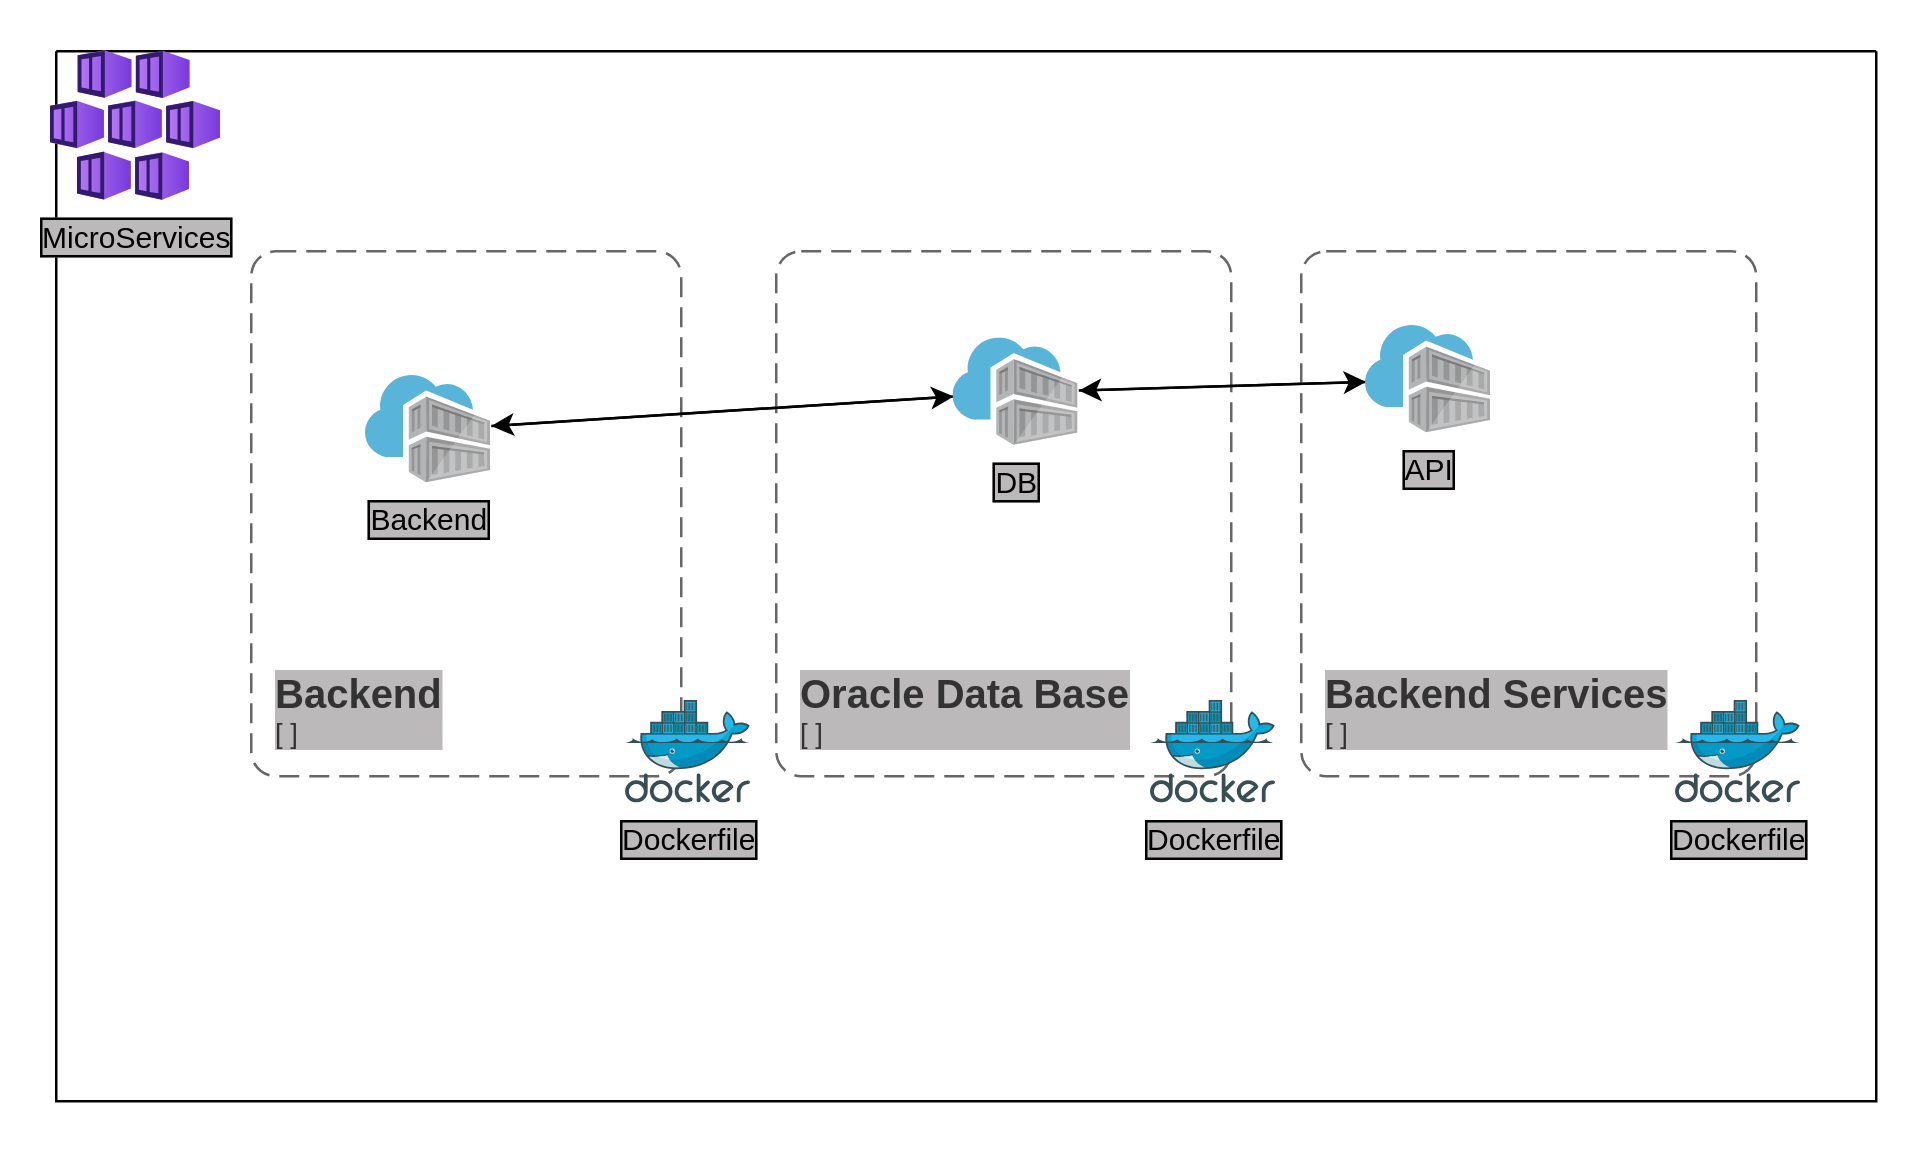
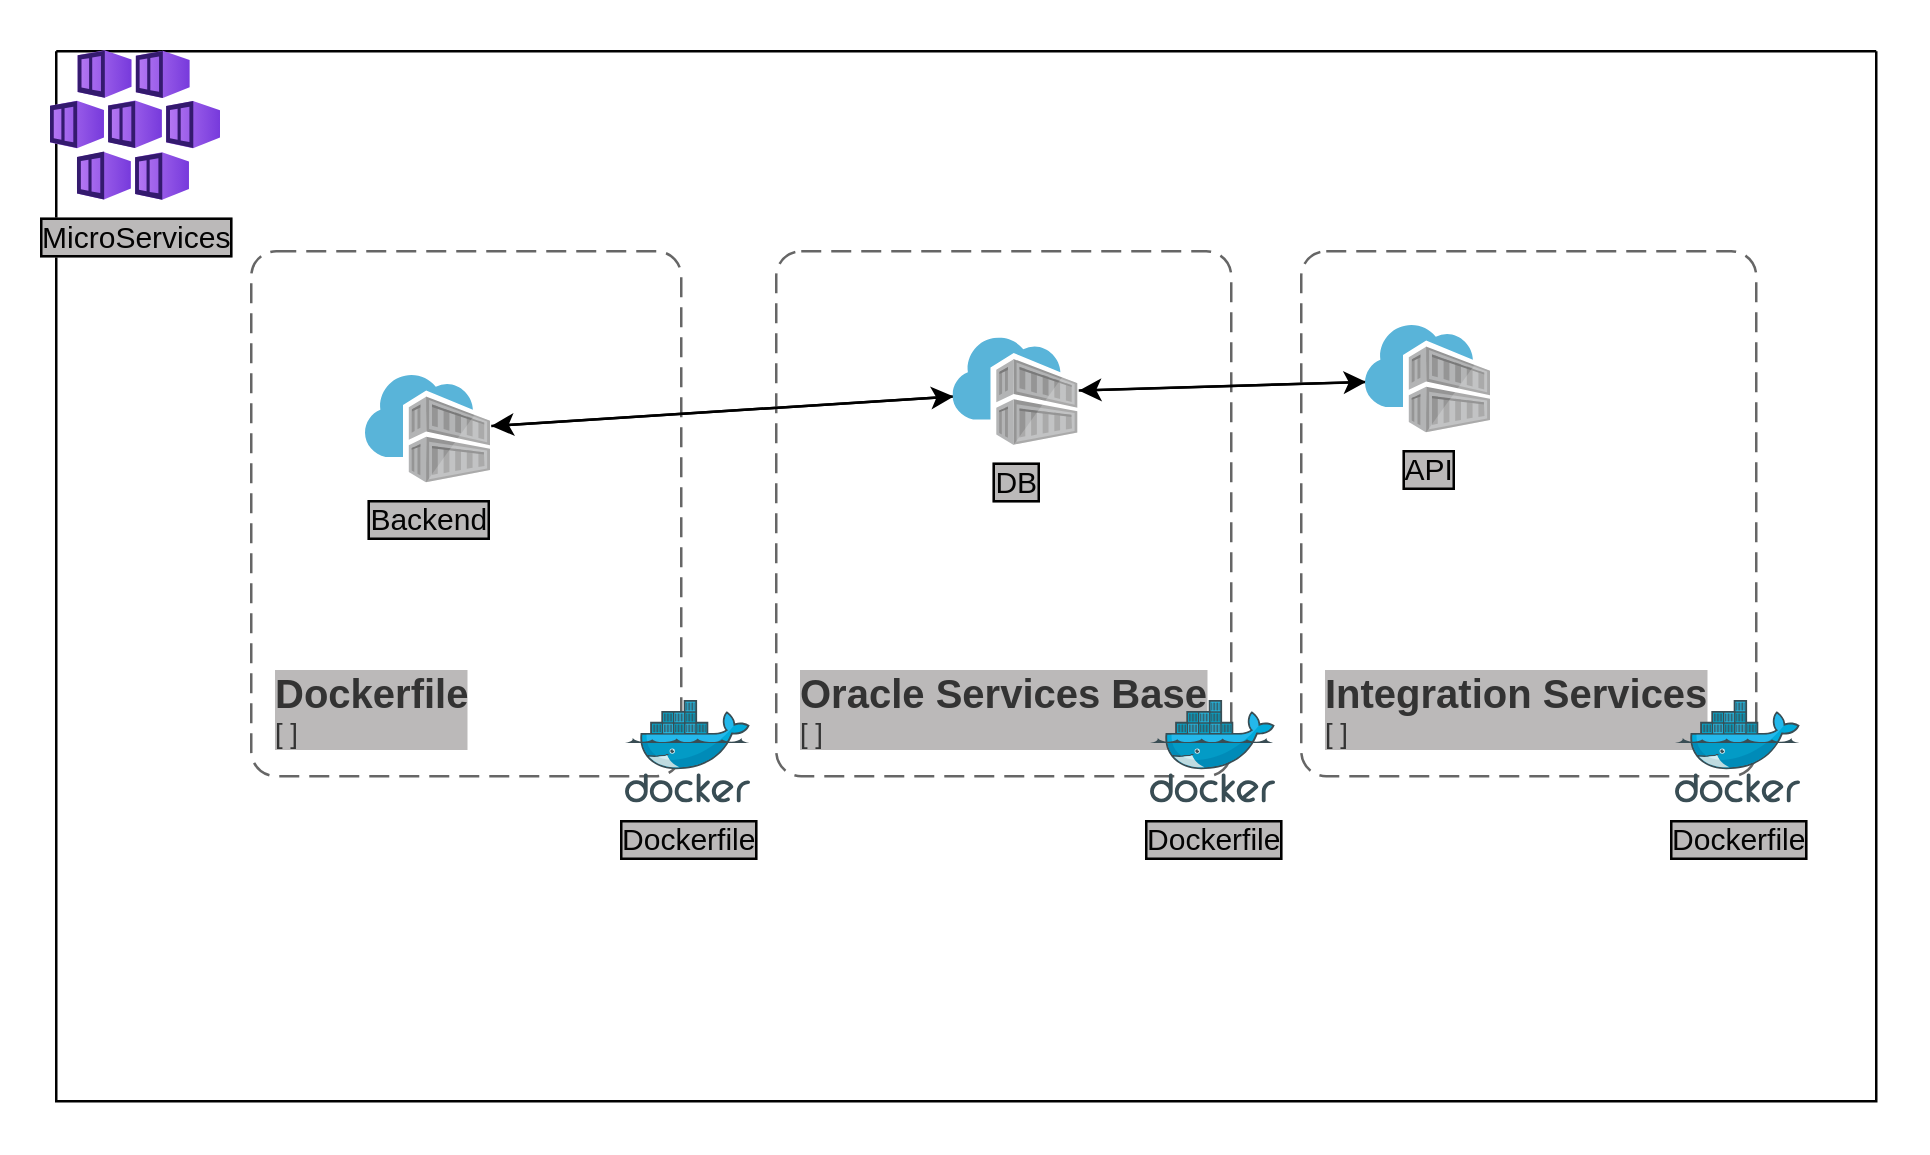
  <mxCell id="0" />
  <mxCell id="1" parent="0" />
  <mxCell id="2" value="" style="swimlane;startSize=0;fontColor=#000000;fillColor=#FFFFFF;" vertex="1" parent="1"><mxGeometry x="22" y="20" width="728" height="420" as="geometry" /></mxCell>
- <mxCell id="3" value="&lt;font style=&quot;font-size: 16px&quot;&gt;&lt;b&gt;&lt;div style=&quot;text-align: left&quot;&gt;Backend&lt;/div&gt;&lt;/b&gt;&lt;/font&gt;&lt;div style=&quot;text-align: left&quot;&gt;[ ]&lt;/div&gt;" style="rounded=1;fontSize=11;whiteSpace=wrap;html=1;dashed=1;arcSize=20;fillColor=none;strokeColor=#666666;fontColor=#333333;labelBackgroundColor=#bbb9b9;align=left;verticalAlign=bottom;labelBorderColor=none;spacingTop=0;spacing=10;dashPattern=8 4;metaEdit=1;rotatable=0;perimeter=rectanglePerimeter;noLabel=0;labelPadding=0;allowArrows=0;connectable=0;expand=0;recursiveResize=0;editable=1;pointerEvents=0;absoluteArcSize=1;points=[[0.25,0,0],[0.5,0,0],[0.75,0,0],[1,0.25,0],[1,0.5,0],[1,0.75,0],[0.75,1,0],[0.5,1,0],[0.25,1,0],[0,0.75,0],[0,0.5,0],[0,0.25,0]];" vertex="1" parent="2"><mxGeometry x="78" y="80" width="172" height="210" as="geometry" /></mxCell>
+ <mxCell id="3" value="&lt;font style=&quot;font-size: 16px&quot;&gt;&lt;b&gt;&lt;div style=&quot;text-align: left&quot;&gt;Dockerfile&lt;/div&gt;&lt;/b&gt;&lt;/font&gt;&lt;div style=&quot;text-align: left&quot;&gt;[ ]&lt;/div&gt;" style="rounded=1;fontSize=11;whiteSpace=wrap;html=1;dashed=1;arcSize=20;fillColor=none;strokeColor=#666666;fontColor=#333333;labelBackgroundColor=#bbb9b9;align=left;verticalAlign=bottom;labelBorderColor=none;spacingTop=0;spacing=10;dashPattern=8 4;metaEdit=1;rotatable=0;perimeter=rectanglePerimeter;noLabel=0;labelPadding=0;allowArrows=0;connectable=0;expand=0;recursiveResize=0;editable=1;pointerEvents=0;absoluteArcSize=1;points=[[0.25,0,0],[0.5,0,0],[0.75,0,0],[1,0.25,0],[1,0.5,0],[1,0.75,0],[0.75,1,0],[0.5,1,0],[0.25,1,0],[0,0.75,0],[0,0.5,0],[0,0.25,0]];" vertex="1" parent="2"><mxGeometry x="78" y="80" width="172" height="210" as="geometry" /></mxCell>
  <mxCell id="4" style="edgeStyle=none;html=1;fontColor=#030303;" edge="1" parent="2" source="5" target="10"><mxGeometry relative="1" as="geometry" /></mxCell>
  <mxCell id="5" value="Backend" style="sketch=0;aspect=fixed;html=1;points=[];align=center;image;fontSize=12;image=img/lib/mscae/Container_Registries.svg;labelBackgroundColor=#bbb9b9;labelBorderColor=default;fontColor=#030303;fillColor=#FFFFFF;" vertex="1" parent="2"><mxGeometry x="124" y="130" width="50" height="43" as="geometry" /></mxCell>
  <mxCell id="6" value="Dockerfile" style="sketch=0;aspect=fixed;html=1;points=[];align=center;image;fontSize=12;image=img/lib/mscae/Docker.svg;labelBackgroundColor=#bbb9b9;labelBorderColor=default;fontColor=#030303;fillColor=#FFFFFF;" vertex="1" parent="2"><mxGeometry x="228" y="260" width="50" height="41" as="geometry" /></mxCell>
- <mxCell id="7" value="&lt;font style=&quot;font-size: 16px&quot;&gt;&lt;b&gt;&lt;div style=&quot;text-align: left&quot;&gt;Oracle Data Base&lt;/div&gt;&lt;/b&gt;&lt;/font&gt;&lt;div style=&quot;text-align: left&quot;&gt;[ ]&lt;/div&gt;" style="rounded=1;fontSize=11;whiteSpace=wrap;html=1;dashed=1;arcSize=20;fillColor=none;strokeColor=#666666;fontColor=#333333;labelBackgroundColor=#bbb9b9;align=left;verticalAlign=bottom;labelBorderColor=none;spacingTop=0;spacing=10;dashPattern=8 4;metaEdit=1;rotatable=0;perimeter=rectanglePerimeter;noLabel=0;labelPadding=0;allowArrows=0;connectable=0;expand=0;recursiveResize=0;editable=1;pointerEvents=0;absoluteArcSize=1;points=[[0.25,0,0],[0.5,0,0],[0.75,0,0],[1,0.25,0],[1,0.5,0],[1,0.75,0],[0.75,1,0],[0.5,1,0],[0.25,1,0],[0,0.75,0],[0,0.5,0],[0,0.25,0]];" vertex="1" parent="2"><mxGeometry x="288" y="80" width="182" height="210" as="geometry" /></mxCell>
+ <mxCell id="7" value="&lt;font style=&quot;font-size: 16px&quot;&gt;&lt;b&gt;&lt;div style=&quot;text-align: left&quot;&gt;Oracle Services Base&lt;/div&gt;&lt;/b&gt;&lt;/font&gt;&lt;div style=&quot;text-align: left&quot;&gt;[ ]&lt;/div&gt;" style="rounded=1;fontSize=11;whiteSpace=wrap;html=1;dashed=1;arcSize=20;fillColor=none;strokeColor=#666666;fontColor=#333333;labelBackgroundColor=#bbb9b9;align=left;verticalAlign=bottom;labelBorderColor=none;spacingTop=0;spacing=10;dashPattern=8 4;metaEdit=1;rotatable=0;perimeter=rectanglePerimeter;noLabel=0;labelPadding=0;allowArrows=0;connectable=0;expand=0;recursiveResize=0;editable=1;pointerEvents=0;absoluteArcSize=1;points=[[0.25,0,0],[0.5,0,0],[0.75,0,0],[1,0.25,0],[1,0.5,0],[1,0.75,0],[0.75,1,0],[0.5,1,0],[0.25,1,0],[0,0.75,0],[0,0.5,0],[0,0.25,0]];" vertex="1" parent="2"><mxGeometry x="288" y="80" width="182" height="210" as="geometry" /></mxCell>
  <mxCell id="8" style="edgeStyle=none;html=1;fontColor=#030303;" edge="1" parent="2" source="10" target="5"><mxGeometry relative="1" as="geometry" /></mxCell>
  <mxCell id="9" style="edgeStyle=none;html=1;fontColor=#030303;" edge="1" parent="2" source="10" target="14"><mxGeometry relative="1" as="geometry" /></mxCell>
  <mxCell id="10" value="DB" style="sketch=0;aspect=fixed;html=1;points=[];align=center;image;fontSize=12;image=img/lib/mscae/Container_Registries.svg;labelBackgroundColor=#bbb9b9;labelBorderColor=default;fontColor=#030303;fillColor=#FFFFFF;" vertex="1" parent="2"><mxGeometry x="359" y="115" width="50" height="43" as="geometry" /></mxCell>
  <mxCell id="11" value="Dockerfile" style="sketch=0;aspect=fixed;html=1;points=[];align=center;image;fontSize=12;image=img/lib/mscae/Docker.svg;labelBackgroundColor=#bbb9b9;labelBorderColor=default;fontColor=#030303;fillColor=#FFFFFF;" vertex="1" parent="2"><mxGeometry x="438" y="260" width="50" height="41" as="geometry" /></mxCell>
- <mxCell id="12" value="&lt;font style=&quot;font-size: 16px&quot;&gt;&lt;b&gt;&lt;div style=&quot;text-align: left&quot;&gt;Backend Services&lt;/div&gt;&lt;/b&gt;&lt;/font&gt;&lt;div style=&quot;text-align: left&quot;&gt;[ ]&lt;/div&gt;" style="rounded=1;fontSize=11;whiteSpace=wrap;html=1;dashed=1;arcSize=20;fillColor=none;strokeColor=#666666;fontColor=#333333;labelBackgroundColor=#bbb9b9;align=left;verticalAlign=bottom;labelBorderColor=none;spacingTop=0;spacing=10;dashPattern=8 4;metaEdit=1;rotatable=0;perimeter=rectanglePerimeter;noLabel=0;labelPadding=0;allowArrows=0;connectable=0;expand=0;recursiveResize=0;editable=1;pointerEvents=0;absoluteArcSize=1;points=[[0.25,0,0],[0.5,0,0],[0.75,0,0],[1,0.25,0],[1,0.5,0],[1,0.75,0],[0.75,1,0],[0.5,1,0],[0.25,1,0],[0,0.75,0],[0,0.5,0],[0,0.25,0]];" vertex="1" parent="2"><mxGeometry x="498" y="80" width="182" height="210" as="geometry" /></mxCell>
+ <mxCell id="12" value="&lt;font style=&quot;font-size: 16px&quot;&gt;&lt;b&gt;&lt;div style=&quot;text-align: left&quot;&gt;Integration Services&lt;/div&gt;&lt;/b&gt;&lt;/font&gt;&lt;div style=&quot;text-align: left&quot;&gt;[ ]&lt;/div&gt;" style="rounded=1;fontSize=11;whiteSpace=wrap;html=1;dashed=1;arcSize=20;fillColor=none;strokeColor=#666666;fontColor=#333333;labelBackgroundColor=#bbb9b9;align=left;verticalAlign=bottom;labelBorderColor=none;spacingTop=0;spacing=10;dashPattern=8 4;metaEdit=1;rotatable=0;perimeter=rectanglePerimeter;noLabel=0;labelPadding=0;allowArrows=0;connectable=0;expand=0;recursiveResize=0;editable=1;pointerEvents=0;absoluteArcSize=1;points=[[0.25,0,0],[0.5,0,0],[0.75,0,0],[1,0.25,0],[1,0.5,0],[1,0.75,0],[0.75,1,0],[0.5,1,0],[0.25,1,0],[0,0.75,0],[0,0.5,0],[0,0.25,0]];" vertex="1" parent="2"><mxGeometry x="498" y="80" width="182" height="210" as="geometry" /></mxCell>
  <mxCell id="13" style="edgeStyle=none;html=1;fontColor=#030303;" edge="1" parent="2" source="14" target="10"><mxGeometry relative="1" as="geometry" /></mxCell>
  <mxCell id="14" value="API" style="sketch=0;aspect=fixed;html=1;points=[];align=center;image;fontSize=12;image=img/lib/mscae/Container_Registries.svg;labelBackgroundColor=#bbb9b9;labelBorderColor=default;fontColor=#030303;fillColor=#FFFFFF;" vertex="1" parent="2"><mxGeometry x="524" y="110" width="50" height="43" as="geometry" /></mxCell>
  <mxCell id="15" value="Dockerfile" style="sketch=0;aspect=fixed;html=1;points=[];align=center;image;fontSize=12;image=img/lib/mscae/Docker.svg;labelBackgroundColor=#bbb9b9;labelBorderColor=default;fontColor=#030303;fillColor=#FFFFFF;" vertex="1" parent="2"><mxGeometry x="648" y="260" width="50" height="41" as="geometry" /></mxCell>
  <mxCell id="16" value="MicroServices" style="aspect=fixed;html=1;points=[];align=center;image;fontSize=12;image=img/lib/azure2/compute/Container_Services_Deprecated.svg;labelBackgroundColor=#bbb9b9;labelBorderColor=default;fontColor=#030303;fillColor=#FFFFFF;" vertex="1" parent="2"><mxGeometry x="-2" width="68" height="60" as="geometry" /></mxCell>
